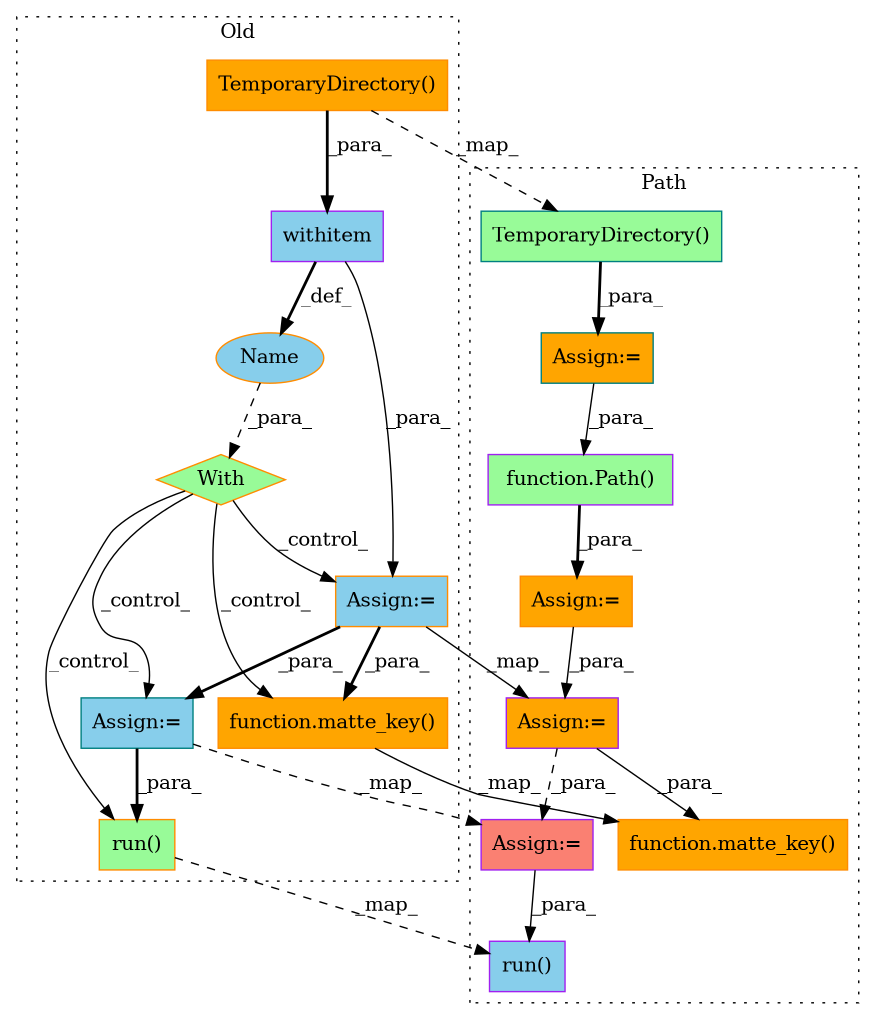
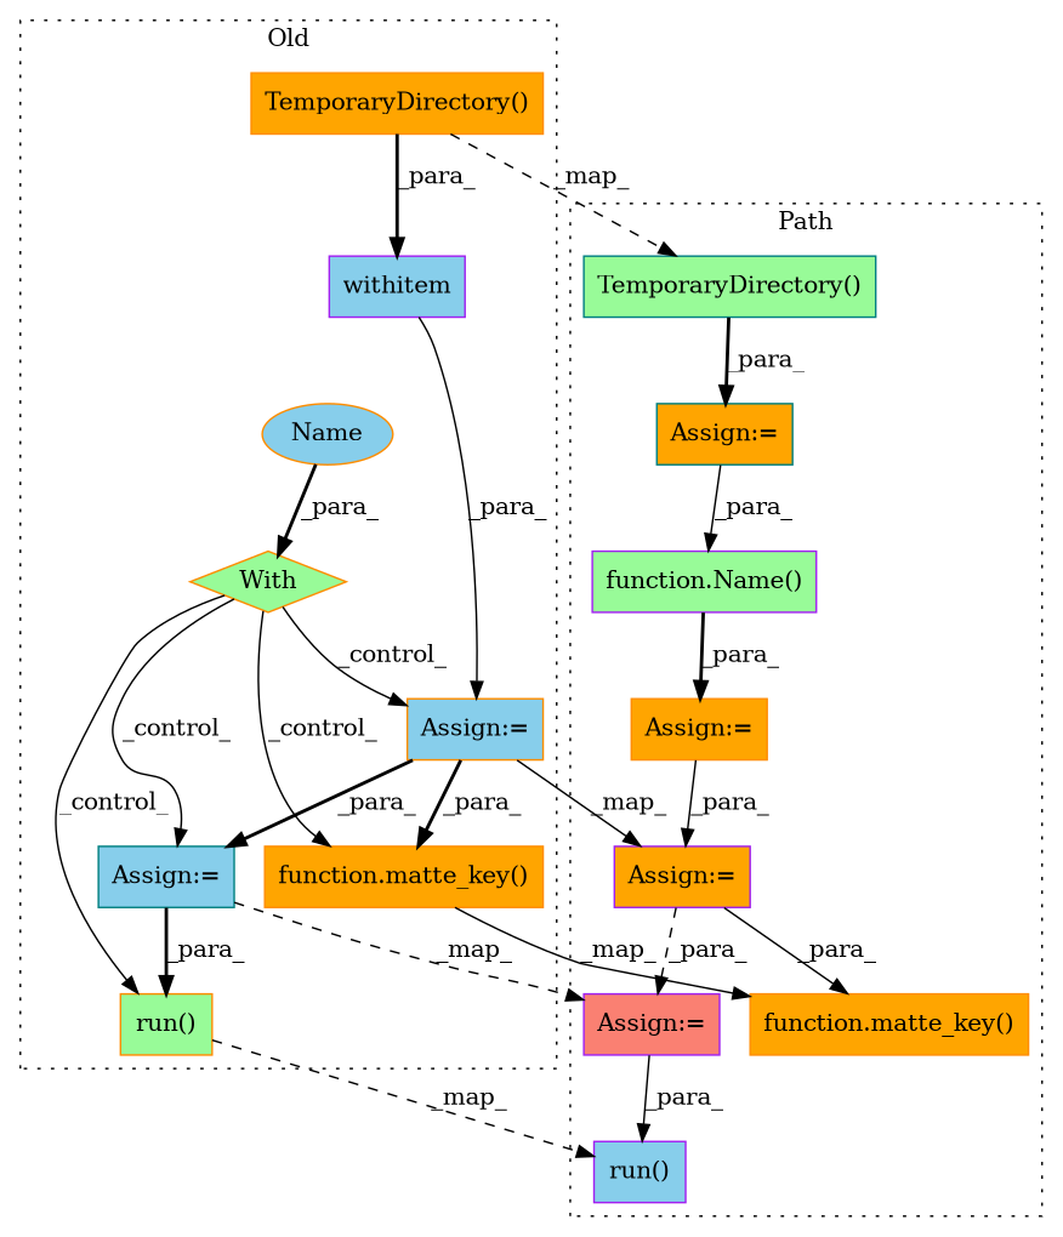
  digraph {
    node [a=75 color=darkorange fillcolor=orange l=3 s=8513 shape=box style=filled]
    edge [style=solid]
    n1 [l=29 label="TemporaryDirectory()"]
    n2 [a=68 fillcolor=skyblue label="Assign:=" s=8575]
    n3 [l="10,1" label="function.matte_key()" s="8631,8854"]
    n4 [a=39 fillcolor=palegreen l="5,45" label=With s="8508,8521" shape=diamond]
    n5 [a=49 color=purple fillcolor=skyblue l=8 label=withitem]
    n6 [a=87 fillcolor=skyblue l=10 label=Name s=8546 shape=ellipse]
    n7 [fillcolor=palegreen l="7,1" label="run()" s="9156,9179"]
    n8 [a=68 color=teal fillcolor=skyblue label="Assign:=" s=8904]
    n9 [color=teal fillcolor=palegreen l=29 label="TemporaryDirectory()" s=8552]
    n10 [a=68 color=purple label="Assign:=" s=8632]
    n11 [l="10,1" label="function.matte_key()" s="8684,8883"]
-   n12 [color=purple fillcolor=palegreen l="5,1" label="function.Path()" s="8599,8617"]
+   n12 [color=purple fillcolor=palegreen l="5,1" label="function.Name()" s="8599,8617"]
    n13 [a=68 label="Assign:=" s=8596]
    n14 [a=68 color=teal label="Assign:=" s=8549]
    n15 [color=purple fillcolor=skyblue l="7,1" label="run()" s="9191,9214"]
    n16 [a=68 color=purple fillcolor=salmon label="Assign:=" s=8925]
    subgraph cluster_1 {
      label=Old
      style=dotted
      n1
      n2
      n3
      n4
      n5
      n6
      n7
      n8
    }
    subgraph cluster_2 {
      label=Path
      style=dotted
      n9
      n10
      n11
      n12
      n13
      n14
      n15
      n16
    }
    n1 -> n5 [label=_para_ style=bold]
    n1 -> n9 [label=_map_ style=dashed]
    n2 -> n3 [label=_para_ style=bold]
    n2 -> n8 [label=_para_ style=bold]
    n2 -> n10 [label=_map_]
    n3 -> n11 [label=_map_]
    n4 -> n2 [label=_control_]
    n4 -> n3 [label=_control_]
    n4 -> n7 [label=_control_]
    n4 -> n8 [label=_control_]
    n5 -> n2 [label=_para_]
-   n5 -> n6 [label=_def_ style=bold]
-   n6 -> n4 [label=_para_ style=dashed]
+   n6 -> n4 [label=_para_ style=bold]
    n7 -> n15 [label=_map_ style=dashed]
    n8 -> n7 [label=_para_ style=bold]
    n8 -> n16 [label=_map_ style=dashed]
    n9 -> n14 [label=_para_ style=bold]
    n10 -> n11 [label=_para_]
    n10 -> n16 [label=_para_ style=dashed]
    n12 -> n13 [label=_para_ style=bold]
    n13 -> n10 [label=_para_]
    n14 -> n12 [label=_para_]
    n16 -> n15 [label=_para_]
  }
